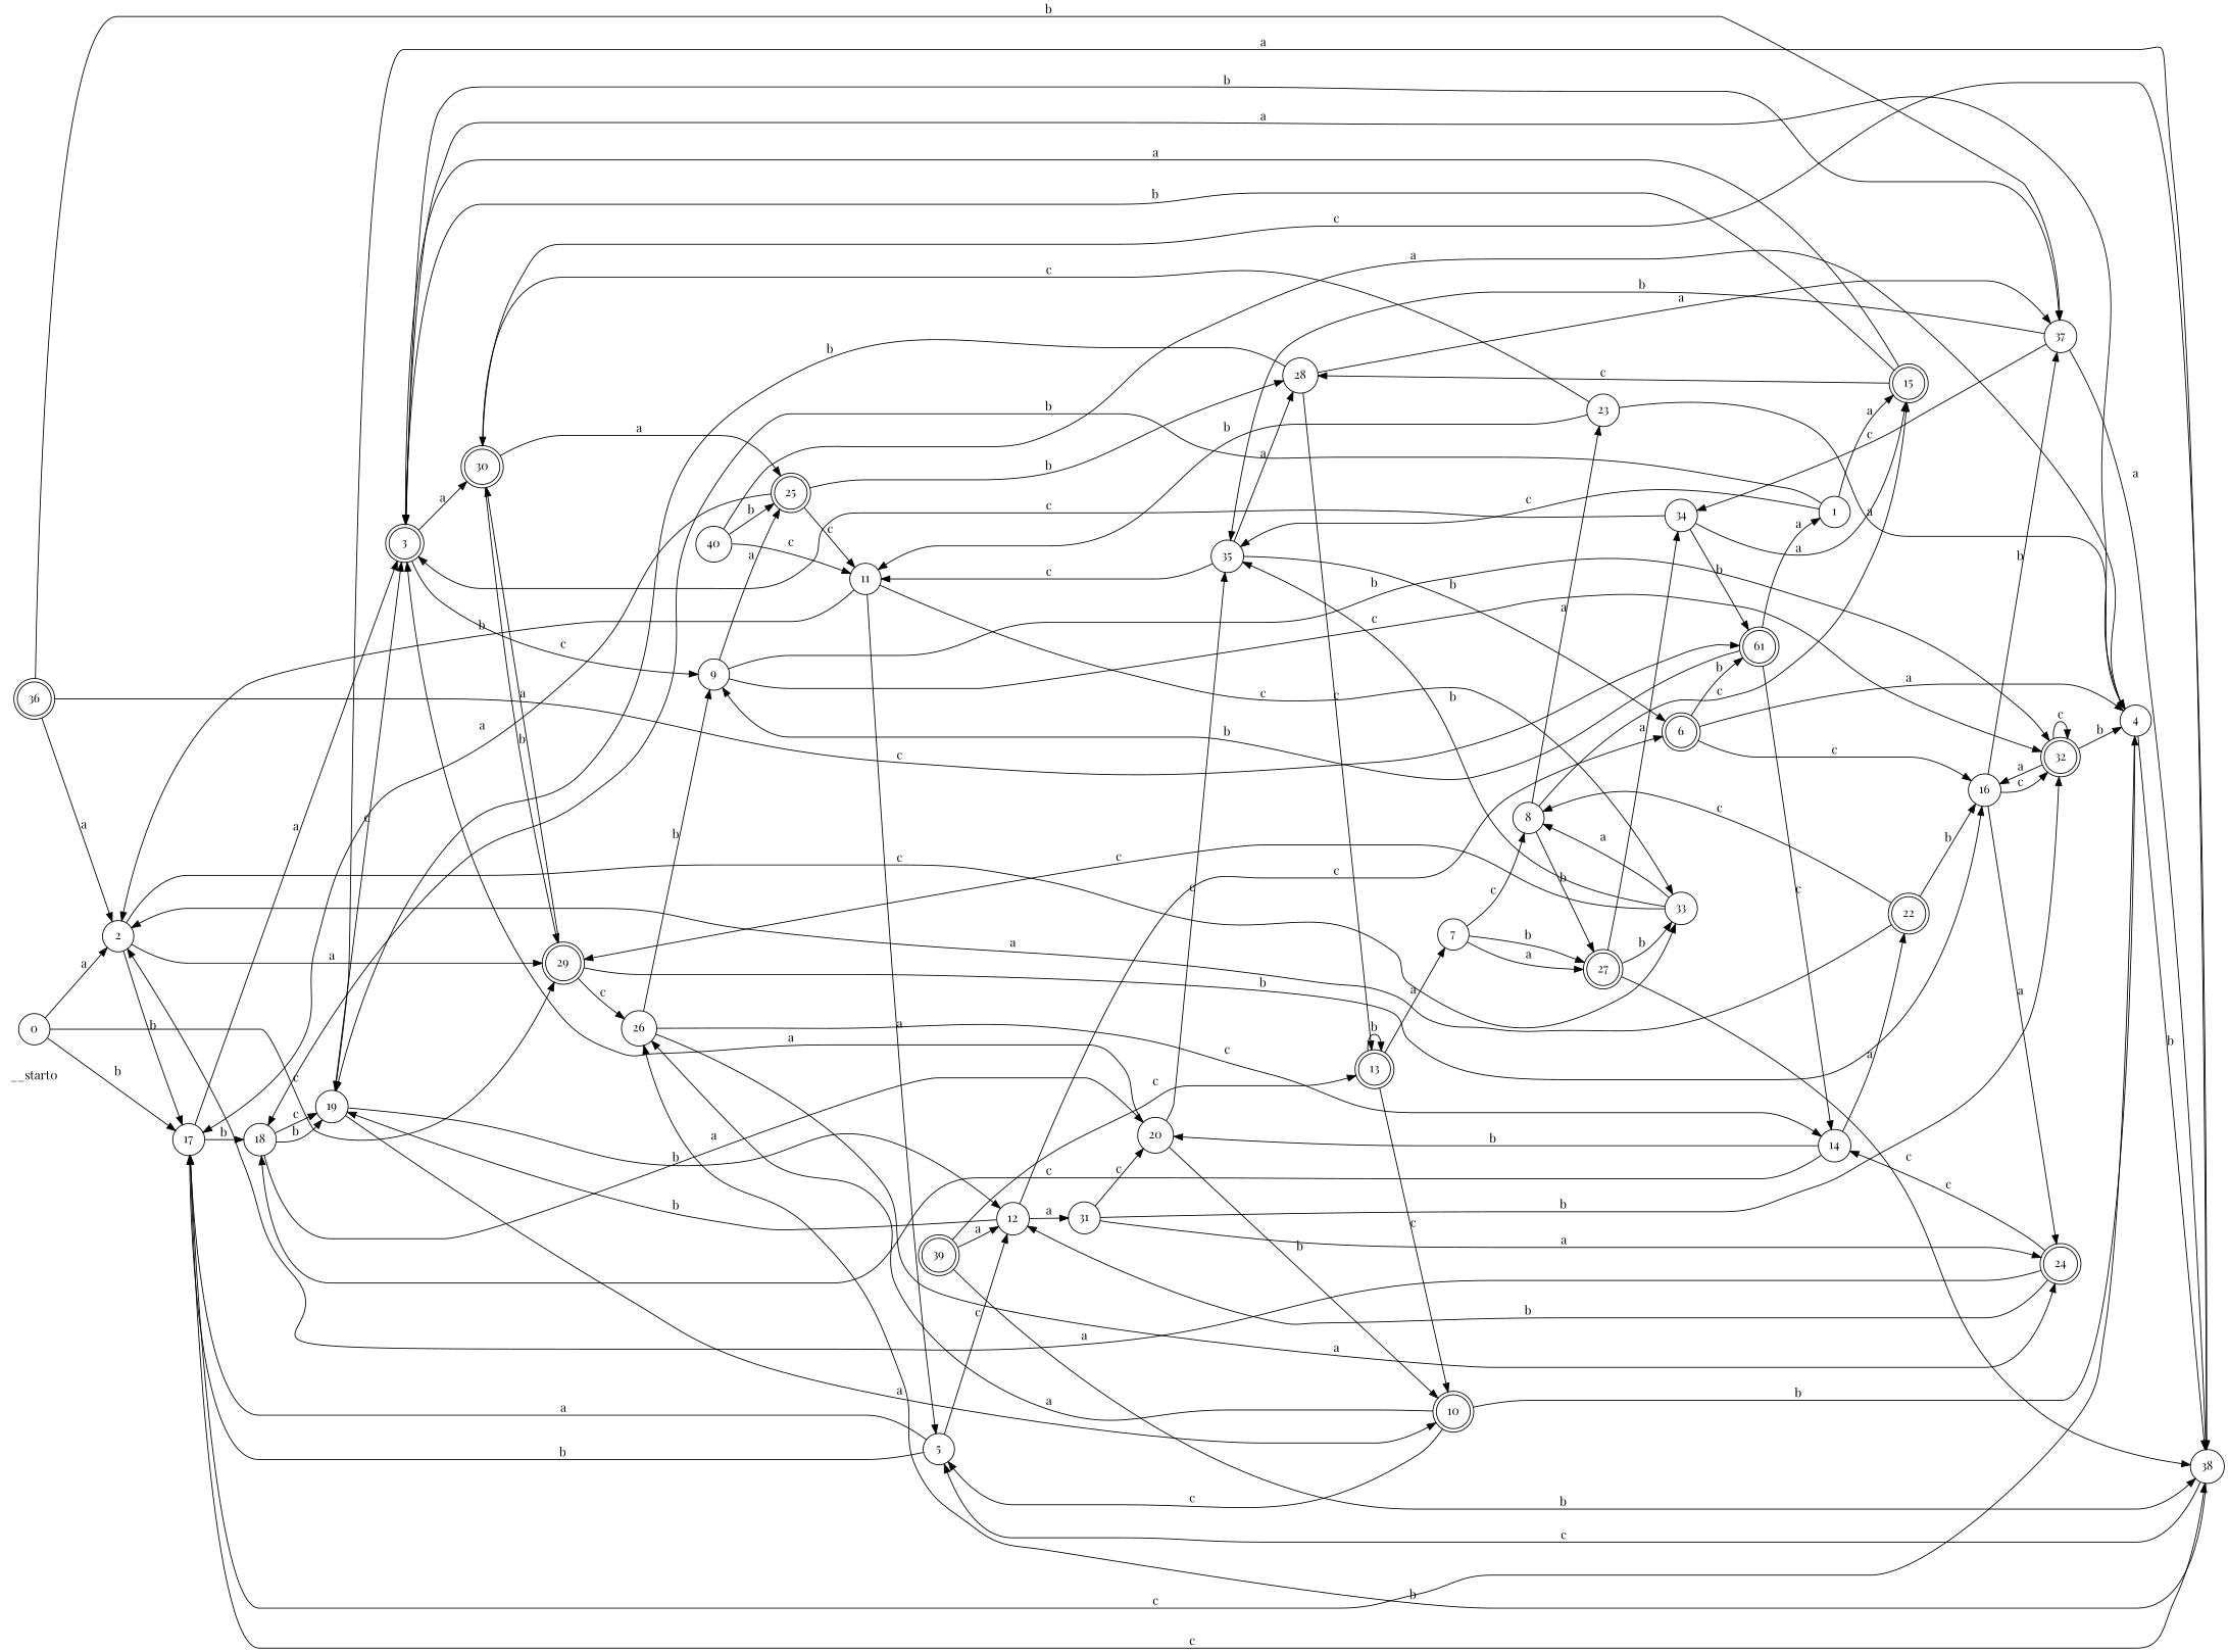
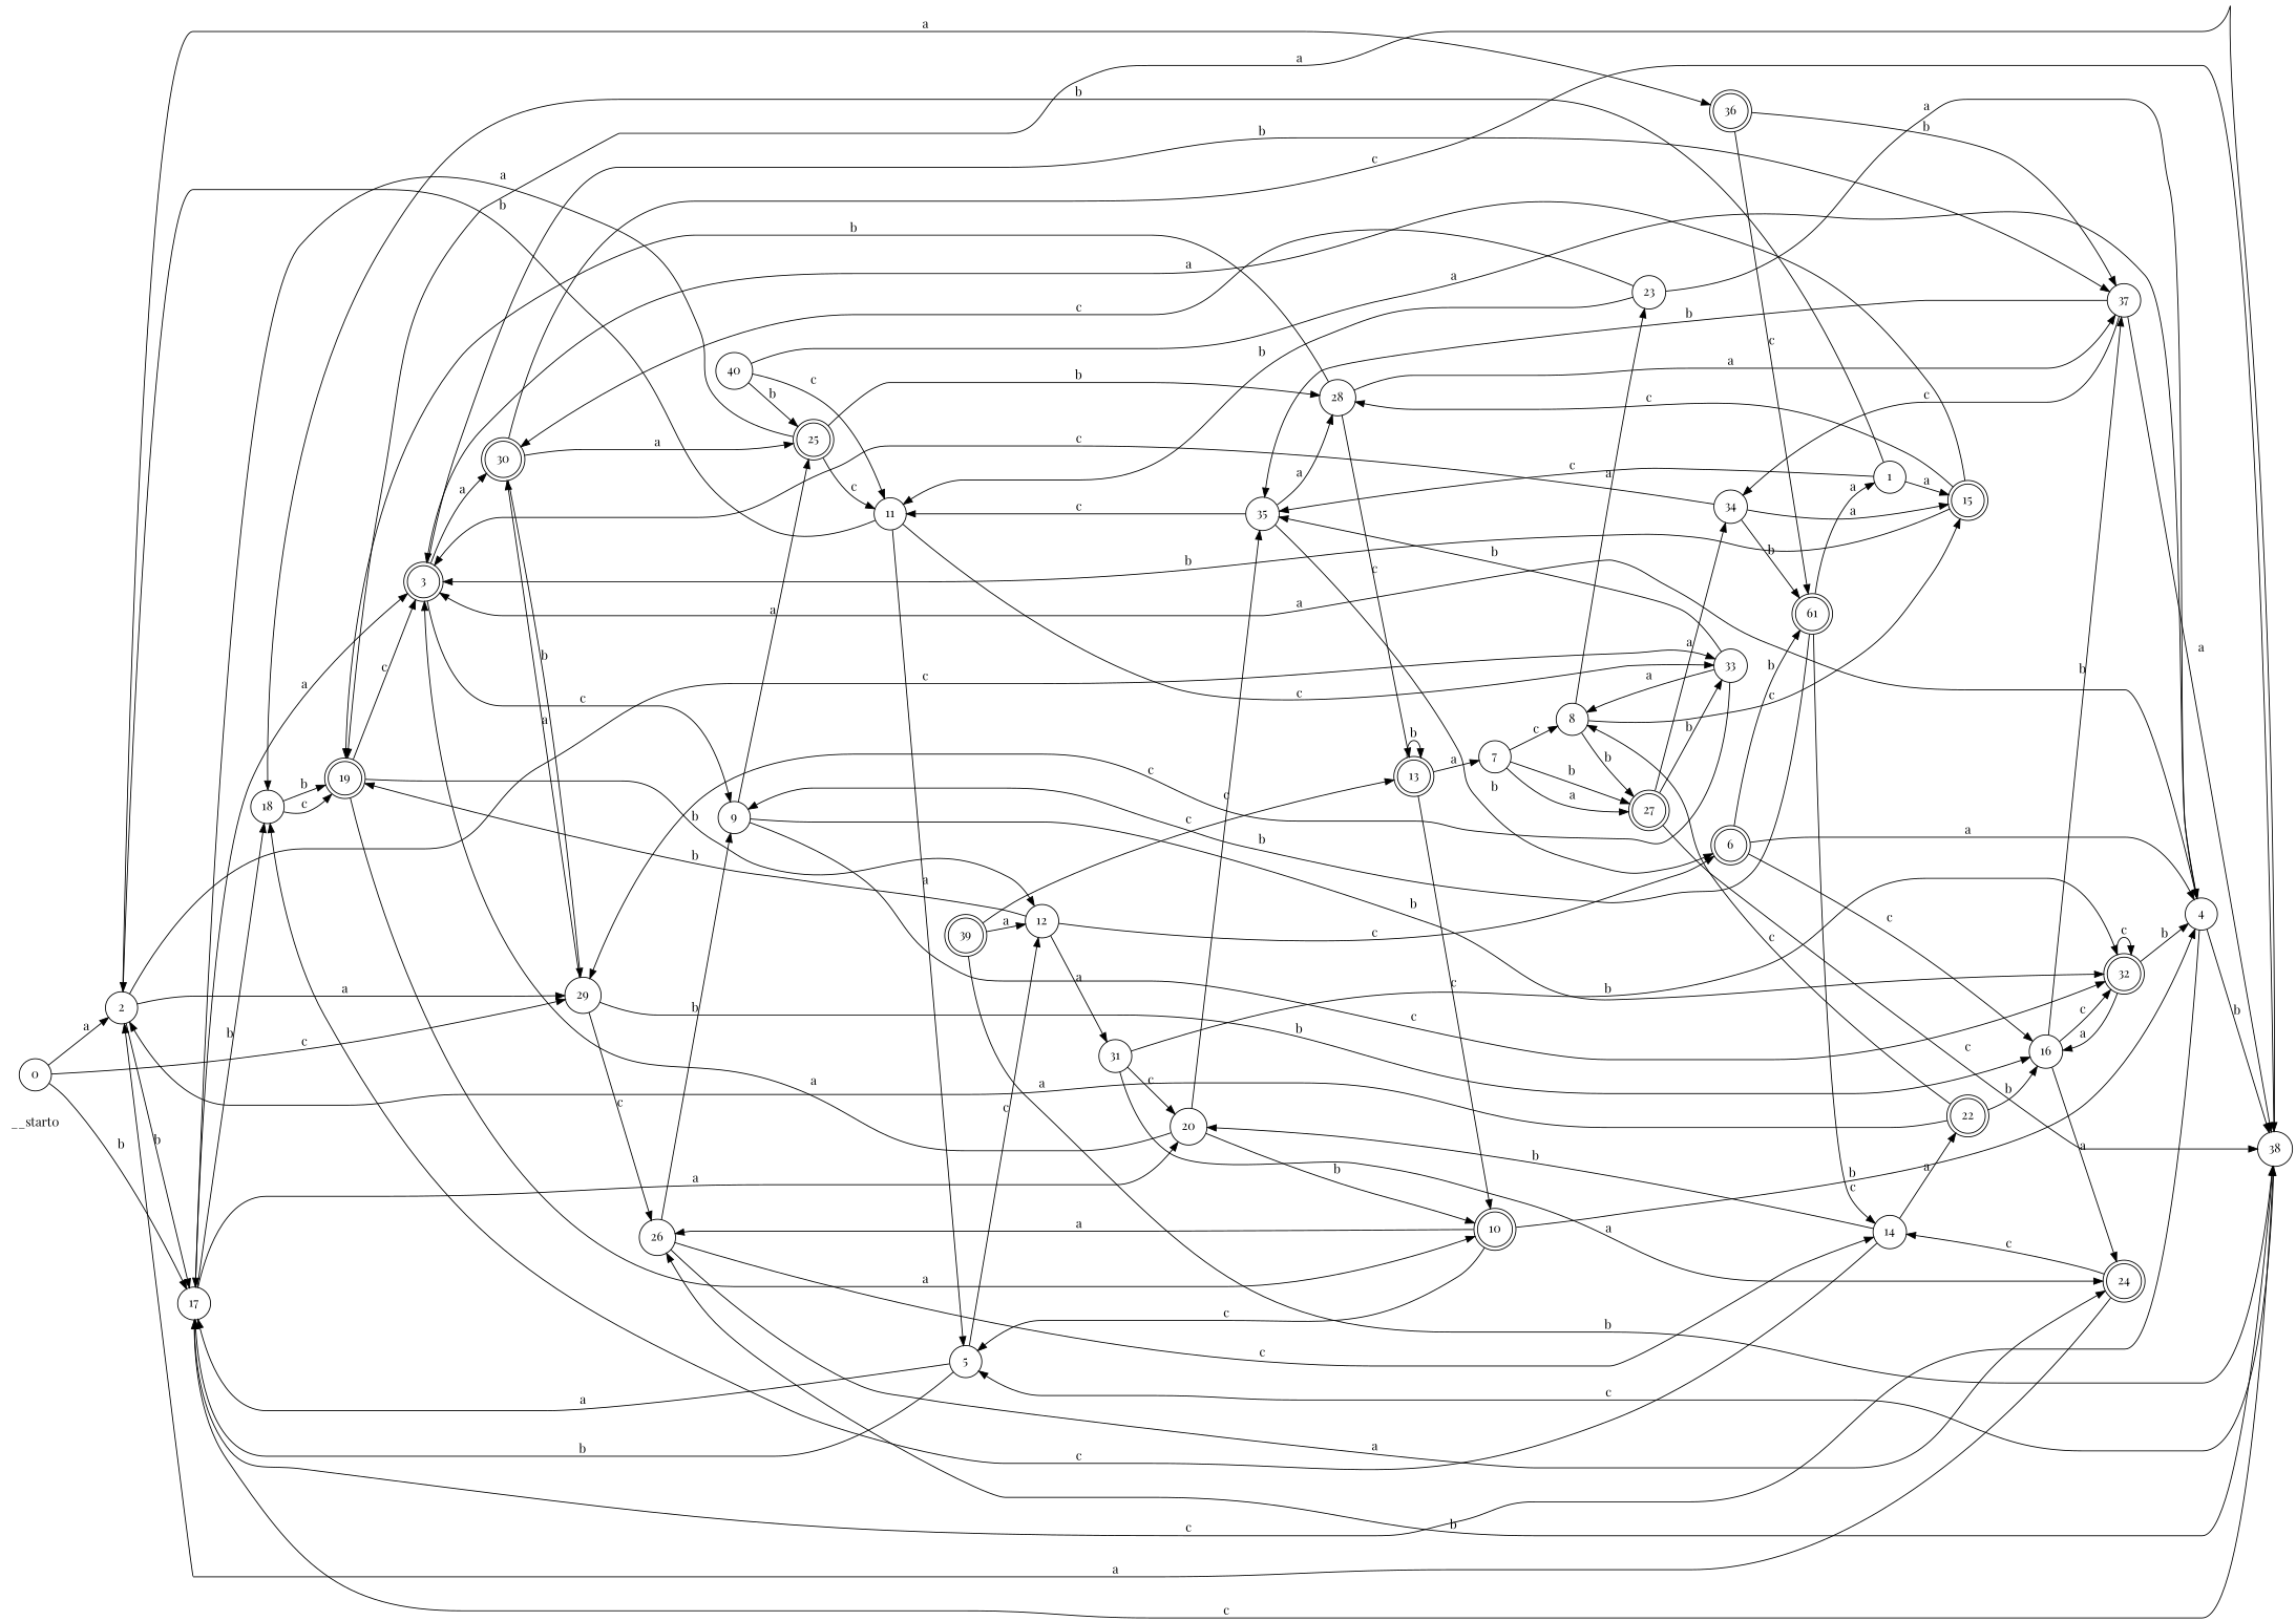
  digraph {
    fontname="Playfair Display"
    rankdir=LR
    node [fontname="Playfair Display" shape=circle color=black fillcolor=white style=filled]
    edge [fontname="Playfair Display"]
    __start0 [shape=none color="" fillcolor="" style=""]
    n2 [label=0]
    n3 [label=2]
    n4 [label=17]
-   n5 [label=29 shape=doublecircle style="rounded,filled"]
+   n5 [label=29 style="rounded,filled"]
    n6 [label=33]
    n7 [label=18]
    n8 [label=3 shape=doublecircle style="rounded,filled"]
    n9 [label=38]
    n10 [label=30 shape=doublecircle style="rounded,filled"]
    n11 [label=16]
    n12 [label=26]
    n13 [label=1]
    n14 [label=15 shape=doublecircle style="rounded,filled"]
    n15 [label=35]
    n16 [label=28]
-   n17 [label=19]
+   n17 [label=19 shape=doublecircle]
    n18 [label=20]
    n19 [label=6 shape=doublecircle style="rounded,filled"]
    n20 [label=11]
    n21 [label=8]
    n22 [label=9]
    n23 [label=37]
    n24 [label=25 shape=doublecircle style="rounded,filled"]
    n25 [label=32 shape=doublecircle style="rounded,filled"]
    n26 [label=34]
    n27 [label=4]
    n28 [label=5]
    n29 [label=12]
    n30 [label=31]
    n31 [label=61 shape=doublecircle style="rounded,filled"]
    n32 [label=24 shape=doublecircle style="rounded,filled"]
    n33 [label=14]
    n34 [label=7]
    n35 [label=27 shape=doublecircle style="rounded,filled"]
    n36 [label=23]
    n37 [label=10 shape=doublecircle style="rounded,filled"]
    n38 [label=13 shape=doublecircle style="rounded,filled"]
    n39 [label=22 shape=doublecircle style="rounded,filled"]
    n40 [label=36 shape=doublecircle style="rounded,filled"]
    n41 [label=39 shape=doublecircle style="rounded,filled"]
    n42 [label=40]
    n2 -> n3 [label=a]
    n2 -> n4 [label=b]
    n2 -> n5 [label=c]
    n3 -> n4 [label=b]
    n3 -> n5 [label=a]
    n3 -> n6 [label=c]
    n4 -> n7 [label=b]
    n4 -> n8 [label=a]
    n4 -> n9 [label=c]
    n5 -> n10 [label=a]
    n5 -> n11 [label=b]
    n5 -> n12 [label=c]
    n6 -> n5 [label=c]
    n6 -> n15 [label=b]
    n6 -> n21 [label=a]
    n7 -> n17 [label=b]
    n7 -> n17 [label=c]
-   n7 -> n18 [label=a]
+   n4 -> n18 [label=a]
    n8 -> n10 [label=a]
    n8 -> n22 [label=c]
    n8 -> n23 [label=b]
    n9 -> n12 [label=b]
    n9 -> n17 [label=a]
    n9 -> n28 [label=c]
    n10 -> n5 [label=b]
    n10 -> n9 [label=c]
    n10 -> n24 [label=a]
    n11 -> n23 [label=b]
    n11 -> n25 [label=c]
    n11 -> n32 [label=a]
    n12 -> n22 [label=b]
    n12 -> n32 [label=a]
    n12 -> n33 [label=c]
    n13 -> n7 [label=b]
    n13 -> n14 [label=a]
    n13 -> n15 [label=c]
    n14 -> n8 [label=a]
    n14 -> n8 [label=b]
    n14 -> n16 [label=c]
    n15 -> n16 [label=a]
    n15 -> n19 [label=b]
    n15 -> n20 [label=c]
    n16 -> n17 [label=b]
    n16 -> n23 [label=a]
    n16 -> n38 [label=c]
    n17 -> n8 [label=c]
    n17 -> n29 [label=b]
    n17 -> n37 [label=a]
    n18 -> n8 [label=a]
    n18 -> n15 [label=c]
    n18 -> n37 [label=b]
    n19 -> n11 [label=c]
    n19 -> n27 [label=a]
    n19 -> n31 [label=b]
    n20 -> n3 [label=b]
    n20 -> n6 [label=c]
    n20 -> n28 [label=a]
    n21 -> n14 [label=c]
    n21 -> n35 [label=b]
    n21 -> n36 [label=a]
    n22 -> n24 [label=a]
    n22 -> n25 [label=b]
    n22 -> n25 [label=c]
    n23 -> n9 [label=a]
    n23 -> n15 [label=b]
    n23 -> n26 [label=c]
    n24 -> n4 [label=a]
    n24 -> n16 [label=b]
    n24 -> n20 [label=c]
    n25 -> n11 [label=a]
    n25 -> n25 [label=c]
    n25 -> n27 [label=b]
    n26 -> n8 [label=c]
    n26 -> n14 [label=a]
    n26 -> n31 [label=b]
    n27 -> n4 [label=c]
    n27 -> n8 [label=a]
    n27 -> n9 [label=b]
    n28 -> n4 [label=a]
    n28 -> n4 [label=b]
    n28 -> n29 [label=c]
    n29 -> n17 [label=b]
    n29 -> n19 [label=c]
    n29 -> n30 [label=a]
    n30 -> n18 [label=c]
    n30 -> n25 [label=b]
    n30 -> n32 [label=a]
    n31 -> n13 [label=a]
    n31 -> n22 [label=b]
    n31 -> n33 [label=c]
    n32 -> n3 [label=a]
-   n32 -> n29 [label=b]
    n32 -> n33 [label=c]
    n33 -> n7 [label=c]
    n33 -> n18 [label=b]
    n33 -> n39 [label=a]
    n34 -> n21 [label=c]
    n34 -> n35 [label=a]
    n34 -> n35 [label=b]
    n35 -> n6 [label=b]
    n35 -> n9 [label=c]
    n35 -> n26 [label=a]
    n36 -> n10 [label=c]
    n36 -> n20 [label=b]
    n36 -> n27 [label=a]
    n37 -> n12 [label=a]
    n37 -> n27 [label=b]
    n37 -> n28 [label=c]
    n38 -> n34 [label=a]
    n38 -> n37 [label=c]
    n38 -> n38 [label=b]
    n39 -> n3 [label=a]
    n39 -> n11 [label=b]
    n39 -> n21 [label=c]
-   n40 -> n3 [label=a]
+   n3 -> n40 [label=a]
    n40 -> n23 [label=b]
    n40 -> n31 [label=c]
    n41 -> n9 [label=b]
    n41 -> n29 [label=a]
    n41 -> n38 [label=c]
    n42 -> n20 [label=c]
    n42 -> n24 [label=b]
    n42 -> n27 [label=a]
  }
